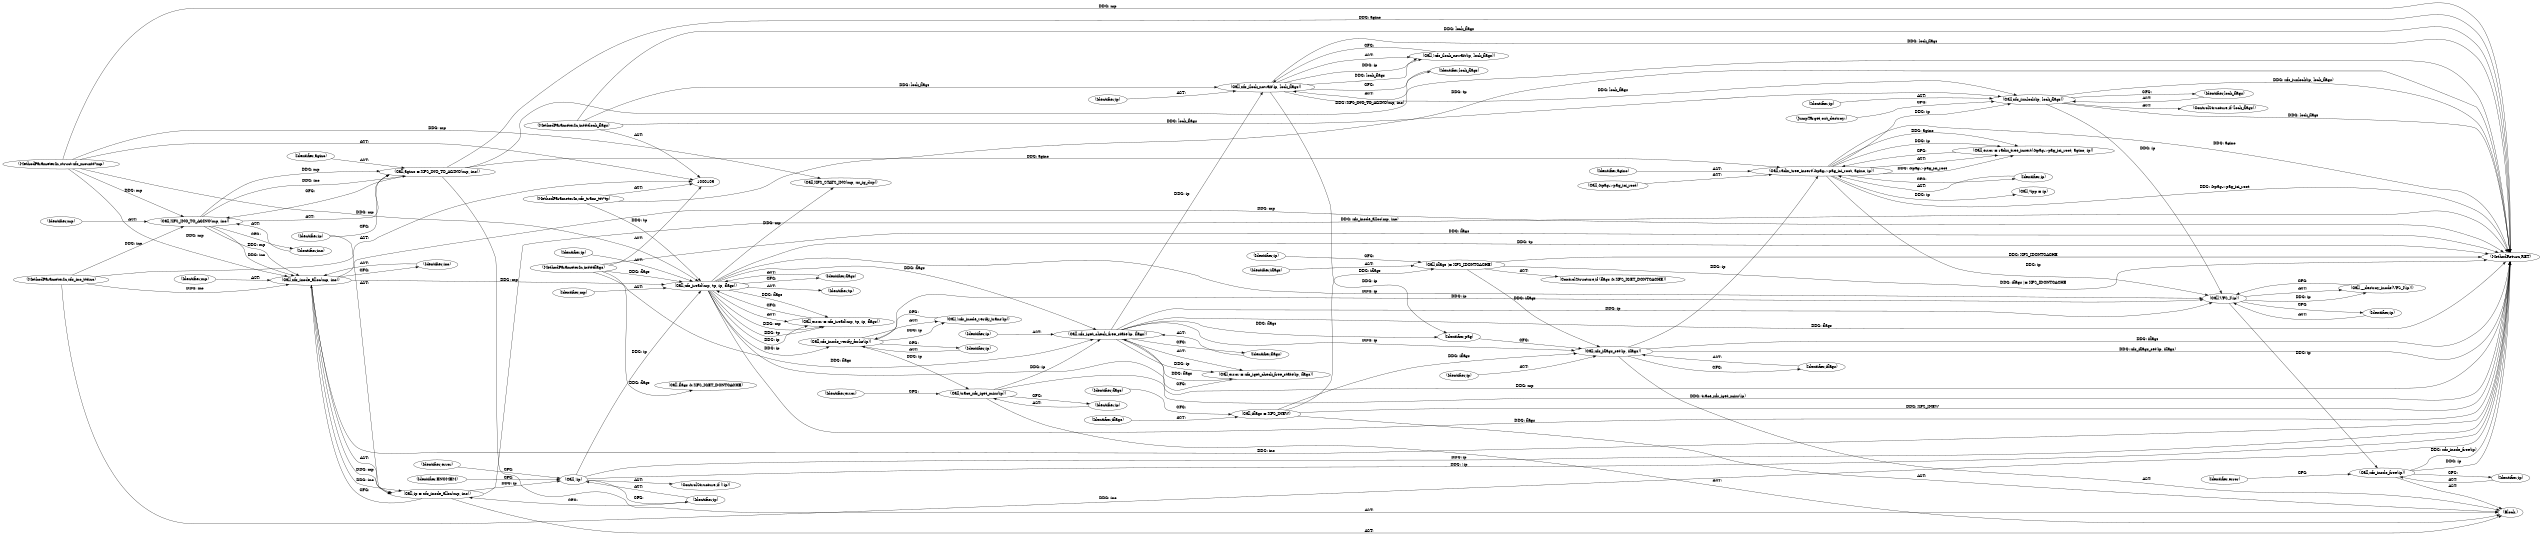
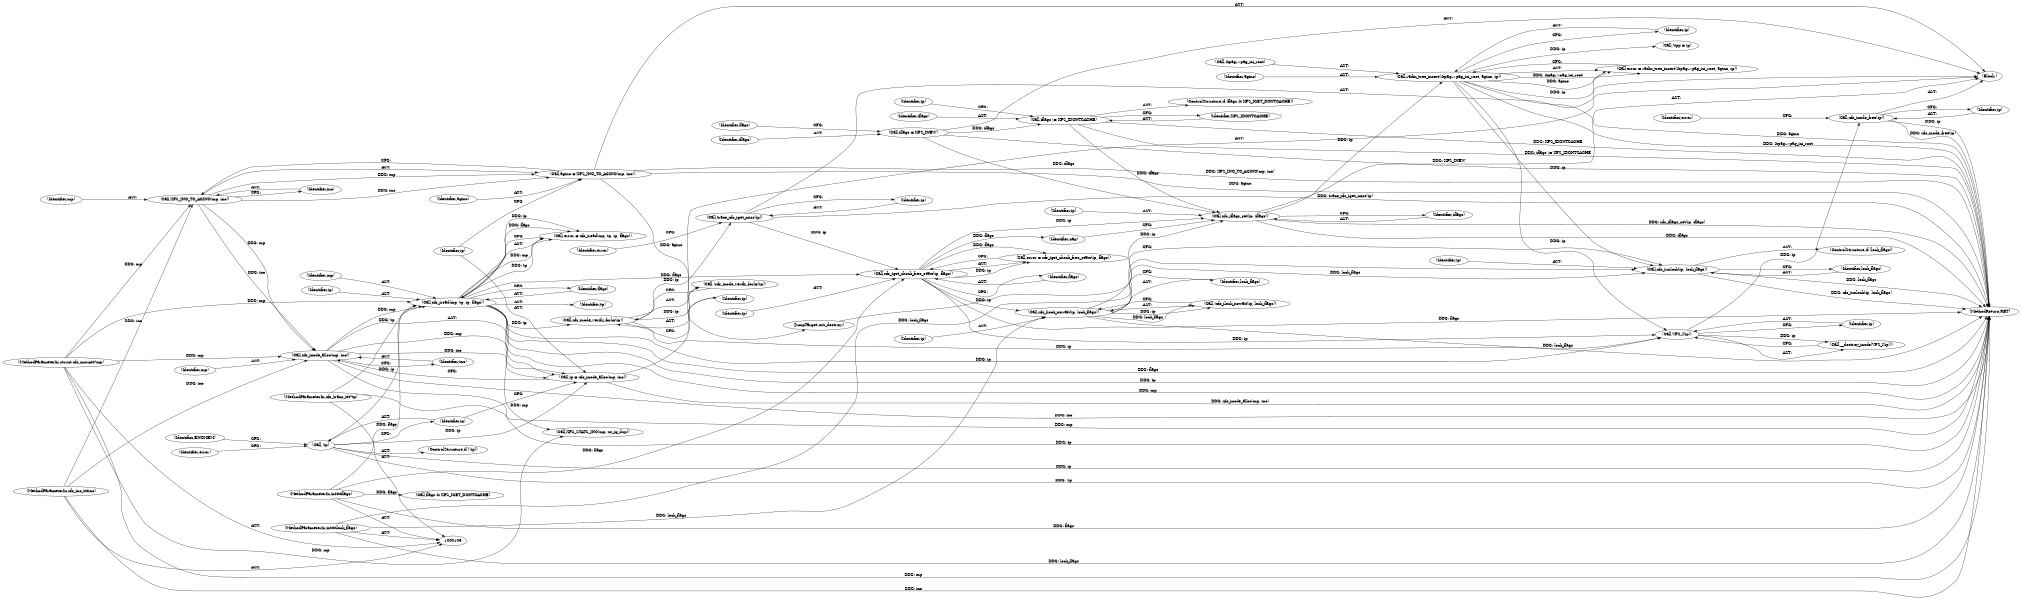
  digraph {
    rankdir=LR
    n1 [label="(Call,xfs_inode_free(ip))"]
    n2 [label="(Block,)"]
    n3 [label="(MethodReturn,RET)"]
    n4 [label="(Identifier,ip)"]
    n5 [label="(Call,VFS_I(ip))"]
    n6 [label="(Identifier,ip)"]
    n7 [label="(Call,__destroy_inode(VFS_I(ip)))"]
    n8 [label="(Call,xfs_iget_check_free_state(ip, flags))"]
    n9 [label="(Call,xfs_iflags_set(ip, iflags))"]
    n10 [label="(Call,xfs_ilock_nowait(ip, lock_flags))"]
    n11 [label="(Identifier,flags)"]
    n12 [label="(Call,error = xfs_iget_check_free_state(ip, flags))"]
    n13 [label="(Identifier,pag)"]
    n14 [label="(Call,radix_tree_insert(&pag->pag_ici_root, agino, ip))"]
    n15 [label="(Identifier,iflags)"]
    n16 [label="(Call,xfs_iunlock(ip, lock_flags))"]
    n17 [label="(Call,!xfs_ilock_nowait(ip, lock_flags))"]
    n18 [label="(Identifier,lock_flags)"]
    n19 [label="(Call,flags & XFS_IGET_DONTCACHE)"]
    n20 [label="(Call,trace_xfs_iget_miss(ip))"]
    n21 [label="(Identifier,ip)"]
    n22 [label="(Call,xfs_inode_verify_forks(ip))"]
    n23 [label="(Identifier,ip)"]
-   n24 [label="(Call,!xfs_inode_verify_trans(ip))"]
+   n24 [label="(Call,!xfs_inode_verify_forks(ip))"]
    n25 [label="(Call,xfs_iread(mp, tp, ip, flags))"]
    n26 [label="(Call,error = xfs_iread(mp, tp, ip, flags))"]
    n27 [label="(Identifier,flags)"]
    n28 [label="(Call,XFS_STATS_INC(mp, xs_ig_dup))"]
    n29 [label="(Identifier,tp)"]
    n30 [label="(Call,xfs_inode_alloc(mp, ino))"]
    n31 [label="(Call,ip = xfs_inode_alloc(mp, ino))"]
    n32 [label="(Identifier,ino)"]
    n33 [label="(Call,!ip)"]
    n34 [label="(Call,XFS_INO_TO_AGINO(mp, ino))"]
    n35 [label="(Call,agino = XFS_INO_TO_AGINO(mp, ino))"]
    n36 [label="(Identifier,ino)"]
    n37 [label="(MethodParameterIn,struct xfs_mount\t*mp)"]
    1000105
    n39 [label="(MethodParameterIn,xfs_ino_t\t\tino)"]
    n40 [label="(MethodParameterIn,xfs_trans_t\t\t*tp)"]
    n41 [label="(Identifier,ip)"]
    n42 [label="(ControlStructure,if (!ip))"]
    n43 [label="(MethodParameterIn,int\t\t\tflags)"]
    n44 [label="(Identifier,ip)"]
    n45 [label="(Call,*ipp = ip)"]
    n46 [label="(Call,error = radix_tree_insert(&pag->pag_ici_root, agino, ip))"]
    n47 [label="(Identifier,lock_flags)"]
    n48 [label="(ControlStructure,if (lock_flags))"]
    n49 [label="(MethodParameterIn,int\t\t\tlock_flags)"]
    n50 [label="(Call,iflags |= XFS_IDONTCACHE)"]
    n51 [label="(ControlStructure,if (flags & XFS_IGET_DONTCACHE))"]
+   n52 [label="(Identifier,XFS_IDONTCACHE)"]
    n53 [label="(Call,iflags = XFS_INEW)"]
    n54 [label="(Identifier,iflags)"]
    n55 [label="(Identifier,flags)"]
    n56 [label="(JumpTarget,out_destroy:)"]
    n57 [label="(Identifier,ip)"]
    n58 [label="(Identifier,mp)"]
    n59 [label="(Call,&pag->pag_ici_root)"]
    n60 [label="(Identifier,iflags)"]
    n61 [label="(Identifier,ip)"]
    n62 [label="(Identifier,agino)"]
    n63 [label="(Identifier,agino)"]
    n64 [label="(Identifier,error)"]
    n65 [label="(Identifier,ip)"]
    n66 [label="(Identifier,mp)"]
    n67 [label="(Identifier,ENOMEM)"]
    n68 [label="(Identifier,mp)"]
    n69 [label="(Identifier,ip)"]
    n70 [label="(Identifier,ip)"]
    n71 [label="(Identifier,error)"]
    n72 [label="(Identifier,error)"]
    n73 [label="(Identifier,ip)"]
    n74 [label="(Identifier,ip)"]
    n1 -> n2 [label="AST: "]
    n1 -> n3 [label="DDG: xfs_inode_free(ip)"]
    n1 -> n3 [label="DDG: ip"]
    n1 -> n4 [label="CFG: "]
    n4 -> n1 [label="AST: "]
    n5 -> n1 [label="DDG: ip"]
    n5 -> n6 [label="CFG: "]
    n5 -> n7 [label="AST: "]
    n5 -> n7 [label="DDG: ip"]
    n6 -> n5 [label="AST: "]
    n7 -> n5 [label="CFG: "]
    n8 -> n3 [label="DDG: flags"]
    n8 -> n5 [label="DDG: ip"]
    n8 -> n9 [label="DDG: ip"]
    n8 -> n10 [label="DDG: ip"]
    n8 -> n11 [label="CFG: "]
    n8 -> n12 [label="AST: "]
    n8 -> n12 [label="DDG: ip"]
    n8 -> n12 [label="DDG: flags"]
    n8 -> n13 [label="DDG: flags"]
    n9 -> n2 [label="AST: "]
    n9 -> n3 [label="DDG: iflags"]
    n9 -> n3 [label="DDG: xfs_iflags_set(ip, iflags)"]
    n9 -> n14 [label="DDG: ip"]
    n9 -> n15 [label="CFG: "]
    n10 -> n3 [label="DDG: lock_flags"]
-   n10 -> n13 [label="DDG: ip"]
+   n10 -> n9 [label="DDG: ip"]
    n10 -> n16 [label="DDG: lock_flags"]
    n10 -> n17 [label="AST: "]
    n10 -> n17 [label="DDG: ip"]
    n10 -> n17 [label="DDG: lock_flags"]
    n10 -> n18 [label="CFG: "]
    n11 -> n8 [label="AST: "]
    n12 -> n8 [label="CFG: "]
    n13 -> n9 [label="CFG: "]
    n14 -> n3 [label="DDG: &pag->pag_ici_root"]
    n14 -> n3 [label="DDG: agino"]
    n14 -> n5 [label="DDG: ip"]
    n14 -> n16 [label="DDG: ip"]
    n14 -> n44 [label="CFG: "]
    n14 -> n45 [label="DDG: ip"]
    n14 -> n46 [label="AST: "]
    n14 -> n46 [label="DDG: &pag->pag_ici_root"]
    n14 -> n46 [label="DDG: agino"]
    n14 -> n46 [label="DDG: ip"]
    n15 -> n9 [label="AST: "]
    n16 -> n3 [label="DDG: lock_flags"]
    n16 -> n3 [label="DDG: xfs_iunlock(ip, lock_flags)"]
-   n16 -> n5 [label="DDG: ip"]
    n16 -> n47 [label="CFG: "]
    n16 -> n48 [label="AST: "]
    n17 -> n10 [label="CFG: "]
    n18 -> n10 [label="AST: "]
    n20 -> n2 [label="AST: "]
    n20 -> n3 [label="DDG: trace_xfs_iget_miss(ip)"]
    n20 -> n8 [label="DDG: ip"]
    n20 -> n21 [label="CFG: "]
    n21 -> n20 [label="AST: "]
    n22 -> n5 [label="DDG: ip"]
    n22 -> n20 [label="DDG: ip"]
    n22 -> n23 [label="CFG: "]
    n22 -> n24 [label="AST: "]
    n22 -> n24 [label="DDG: ip"]
    n23 -> n22 [label="AST: "]
    n24 -> n22 [label="CFG: "]
    n25 -> n3 [label="DDG: flags"]
    n25 -> n3 [label="DDG: tp"]
    n25 -> n3 [label="DDG: mp"]
    n25 -> n5 [label="DDG: ip"]
    n25 -> n8 [label="DDG: flags"]
    n25 -> n22 [label="DDG: ip"]
    n25 -> n26 [label="AST: "]
    n25 -> n26 [label="DDG: mp"]
    n25 -> n26 [label="DDG: tp"]
    n25 -> n26 [label="DDG: ip"]
    n25 -> n26 [label="DDG: flags"]
    n25 -> n27 [label="CFG: "]
    n25 -> n28 [label="DDG: mp"]
    n25 -> n29 [label="AST: "]
    n26 -> n25 [label="CFG: "]
    n27 -> n25 [label="AST: "]
    n30 -> n3 [label="DDG: mp"]
    n30 -> n3 [label="DDG: ino"]
    n30 -> n25 [label="DDG: mp"]
    n30 -> n31 [label="AST: "]
    n30 -> n31 [label="DDG: mp"]
    n30 -> n31 [label="DDG: ino"]
    n30 -> n32 [label="CFG: "]
    n31 -> n2 [label="AST: "]
    n31 -> n3 [label="DDG: xfs_inode_alloc(mp, ino)"]
    n31 -> n30 [label="CFG: "]
-   n31 -> n33 [label="DDG: ip"]
+   n33 -> n31 [label="DDG: ip"]
    n32 -> n30 [label="AST: "]
    n33 -> n3 [label="DDG: ip"]
    n33 -> n3 [label="DDG: !ip"]
    n33 -> n25 [label="DDG: ip"]
    n33 -> n41 [label="CFG: "]
    n33 -> n42 [label="AST: "]
    n34 -> n30 [label="DDG: mp"]
    n34 -> n30 [label="DDG: ino"]
    n34 -> n35 [label="AST: "]
    n34 -> n35 [label="DDG: mp"]
    n34 -> n35 [label="DDG: ino"]
    n34 -> n36 [label="CFG: "]
    n35 -> n2 [label="AST: "]
    n35 -> n3 [label="DDG: XFS_INO_TO_AGINO(mp, ino)"]
    n35 -> n3 [label="DDG: agino"]
-   n35 -> n14 [label="DDG: agino"]
+   n35 -> n56 [label="DDG: agino"]
    n35 -> n34 [label="CFG: "]
    n36 -> n34 [label="AST: "]
    n37 -> n3 [label="DDG: mp"]
    n37 -> n25 [label="DDG: mp"]
    n37 -> n28 [label="DDG: mp"]
    n37 -> n30 [label="DDG: mp"]
    n37 -> n34 [label="DDG: mp"]
    n37 -> 1000105 [label="AST: "]
    n39 -> n3 [label="DDG: ino"]
    n39 -> n30 [label="DDG: ino"]
    n39 -> n34 [label="DDG: ino"]
    n39 -> 1000105 [label="AST: "]
    n40 -> n3 [label="DDG: tp"]
    n40 -> n25 [label="DDG: tp"]
    n40 -> 1000105 [label="AST: "]
    n41 -> n31 [label="CFG: "]
    n41 -> n33 [label="AST: "]
    n43 -> n3 [label="DDG: flags"]
    n43 -> n8 [label="DDG: flags"]
    n43 -> n19 [label="DDG: flags"]
    n43 -> n25 [label="DDG: flags"]
    n43 -> 1000105 [label="AST: "]
    n44 -> n14 [label="AST: "]
    n46 -> n14 [label="CFG: "]
    n47 -> n16 [label="AST: "]
    n49 -> n3 [label="DDG: lock_flags"]
    n49 -> n10 [label="DDG: lock_flags"]
    n49 -> n16 [label="DDG: lock_flags"]
    n49 -> 1000105 [label="AST: "]
    n50 -> n3 [label="DDG: iflags |= XFS_IDONTCACHE"]
    n50 -> n3 [label="DDG: XFS_IDONTCACHE"]
    n50 -> n9 [label="DDG: iflags"]
    n50 -> n51 [label="AST: "]
+   n50 -> n52 [label="CFG: "]
+   n52 -> n50 [label="AST: "]
    n53 -> n2 [label="AST: "]
    n53 -> n3 [label="DDG: XFS_INEW"]
    n53 -> n9 [label="DDG: iflags"]
    n53 -> n50 [label="DDG: iflags"]
    n54 -> n53 [label="AST: "]
    n55 -> n53 [label="CFG: "]
    n56 -> n16 [label="CFG: "]
    n57 -> n50 [label="CFG: "]
    n58 -> n30 [label="AST: "]
    n59 -> n14 [label="AST: "]
    n60 -> n50 [label="AST: "]
    n61 -> n10 [label="AST: "]
    n62 -> n35 [label="AST: "]
    n63 -> n14 [label="AST: "]
    n64 -> n33 [label="CFG: "]
    n65 -> n9 [label="AST: "]
    n66 -> n25 [label="AST: "]
    n67 -> n33 [label="CFG: "]
    n68 -> n34 [label="AST: "]
    n69 -> n8 [label="AST: "]
    n70 -> n16 [label="AST: "]
    n71 -> n1 [label="CFG: "]
    n72 -> n20 [label="CFG: "]
    n73 -> n25 [label="AST: "]
    n74 -> n31 [label="AST: "]
    n74 -> n35 [label="CFG: "]
  }
